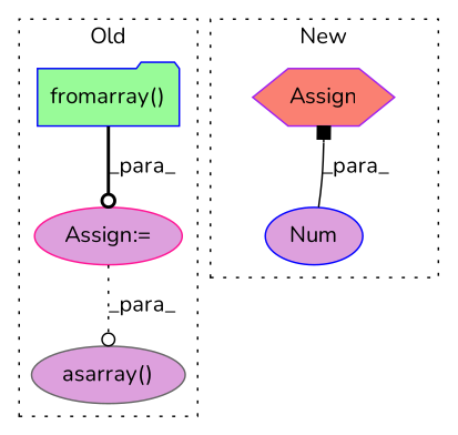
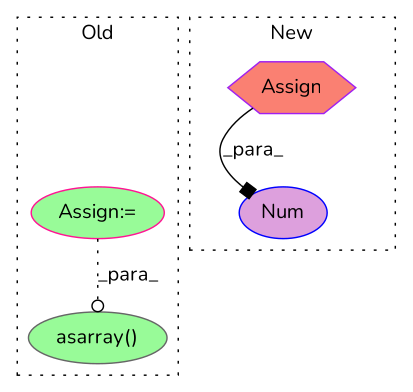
  digraph {
    fontname=Nunito
    node [a=75 color=blue fillcolor=palegreen fontname=Nunito shape=ellipse style=filled]
    edge [arrowhead=odot fontname=Nunito]
-   n1 [l="16,1" label="fromarray()" s="2203,2224" shape=folder]
-   n2 [a=68 color=deeppink fillcolor=plum l=3 label="Assign:=" s=2200]
-   n3 [color=gray40 fillcolor=plum l="11,1" label="asarray()" s="2293,2309"]
+   n2 [a=68 color=deeppink l=3 label="Assign:=" s=2200]
+   n3 [color=gray40 l="11,1" label="asarray()" s="2293,2309"]
    n4 [a=63 color=purple fillcolor=salmon l="93,0" label=Assign s="2642,0" shape=hexagon]
    n5 [a=76 fillcolor=plum l=1 label=Num s=2733]
    subgraph cluster_1 {
      label=Old
      style=dotted
-     n1
      n2
      n3
    }
    subgraph cluster_2 {
      label=New
      style=dotted
      n4
      n5
    }
-   n1 -> n2 [label=_para_ style=bold]
    n2 -> n3 [label=_para_ style=dotted]
-   n5 -> n4 [arrowhead=box label=_para_ style=solid]
+   n4 -> n5 [arrowhead=box label=_para_ style=solid]
  }
